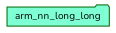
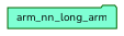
  digraph {
    rankdir=TB
    fontname=Nunito
-   n1 [color=darkgreen fillcolor=aquamarine fontname=Nunito fontsize=10 height=0.2 label=arm_nn_long_long shape=folder style=filled width=0.4]
+   n1 [color=darkgreen fillcolor=aquamarine fontname=Nunito fontsize=10 height=0.2 label=arm_nn_long_arm shape=folder style=filled width=0.4]
  }
